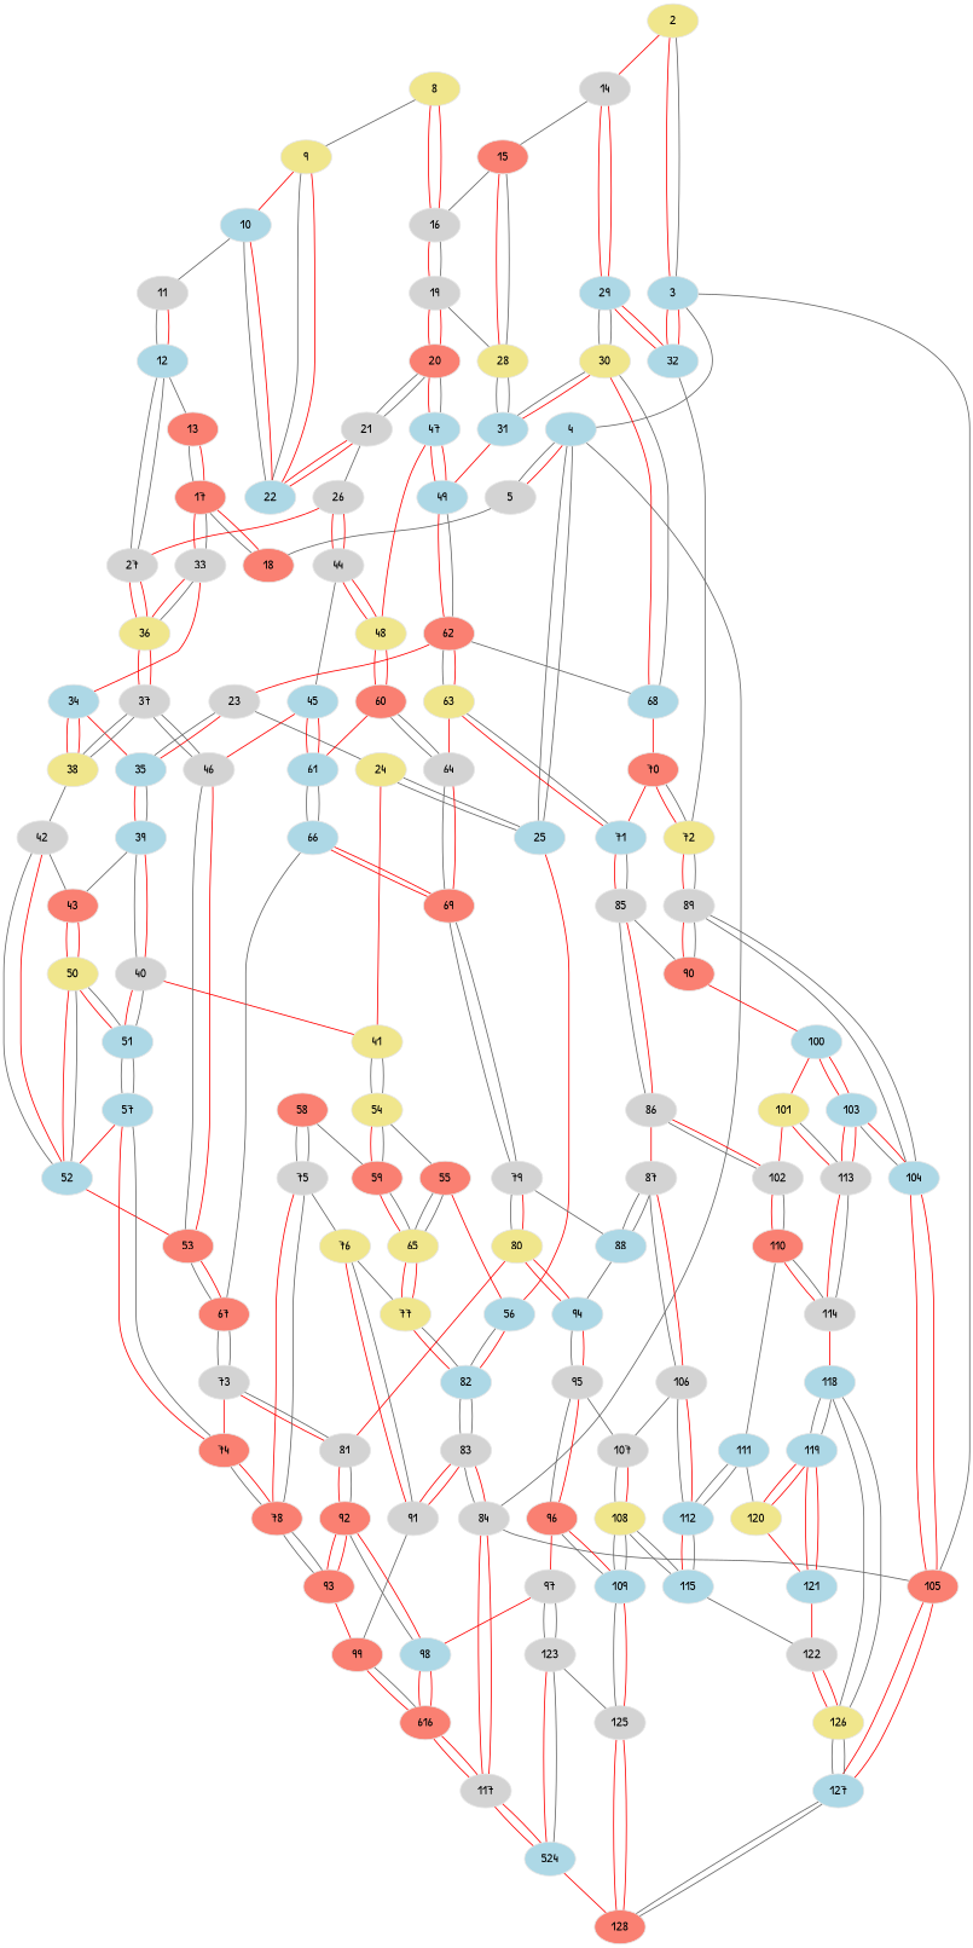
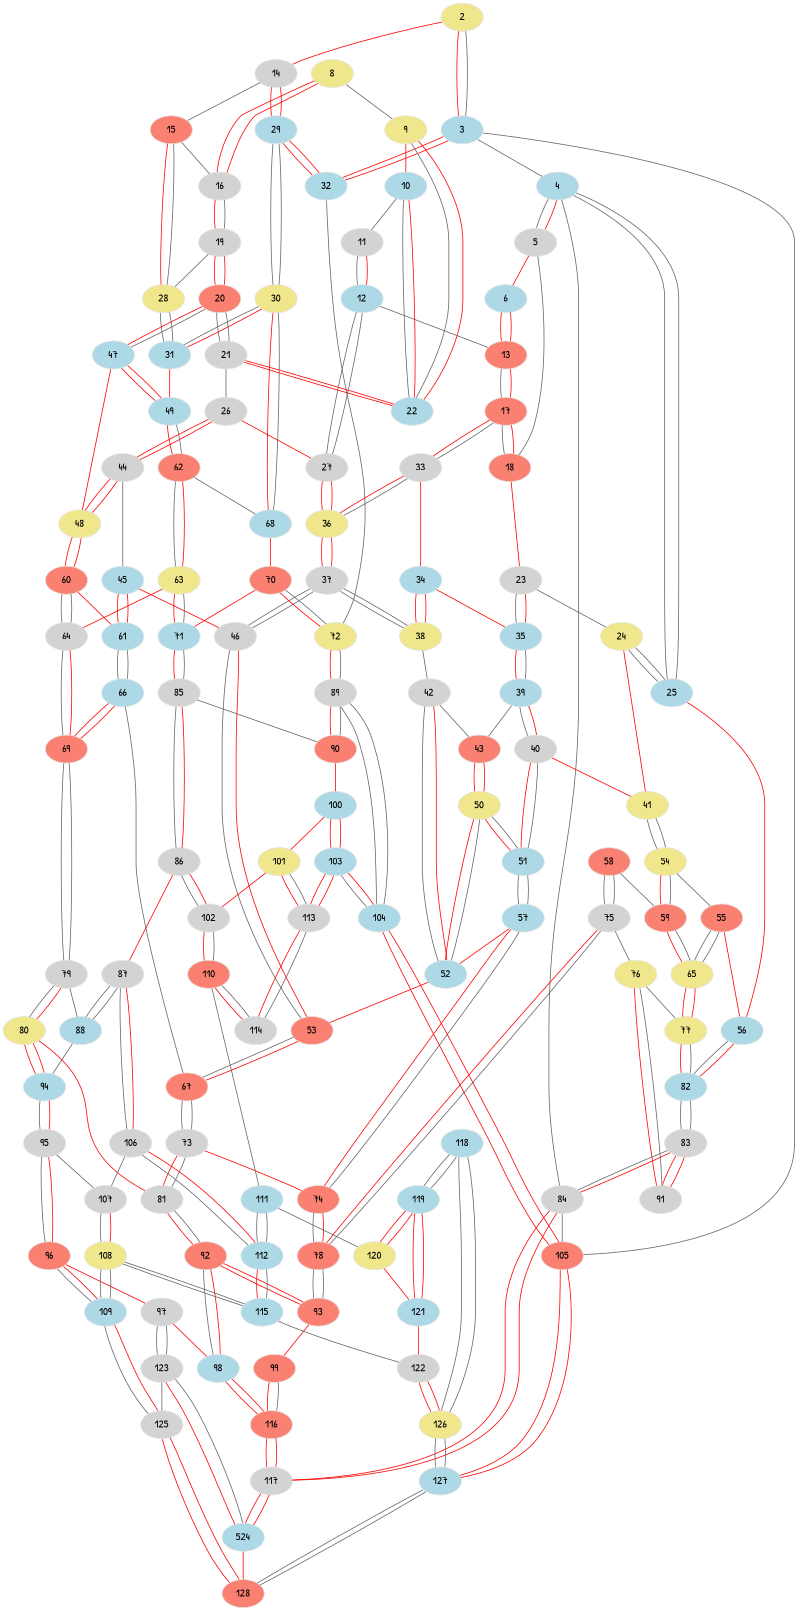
  graph {
    fontname="Patrick Hand"
    node [color=gray90 fillcolor=lightblue fontname="Patrick Hand" style=filled]
    edge [color=red fontname="Patrick Hand"]
    2 [fillcolor=khaki]
    3
    14 [fillcolor=lightgrey]
    8 [fillcolor=khaki]
    9 [fillcolor=khaki]
    16 [fillcolor=lightgrey]
    4
    32
    105 [fillcolor=salmon]
    15 [fillcolor=salmon]
    29
    5 [fillcolor=lightgrey]
    25
    84 [fillcolor=lightgrey]
    72 [fillcolor=khaki]
    127
+   6
    18 [fillcolor=salmon]
    56
    117 [fillcolor=lightgrey]
    13 [fillcolor=salmon]
    23 [fillcolor=lightgrey]
    17 [fillcolor=salmon]
    11 [fillcolor=lightgrey]
    12
    10
    22
    19 [fillcolor=lightgrey]
    27 [fillcolor=lightgrey]
    36 [fillcolor=khaki]
    33 [fillcolor=lightgrey]
    28 [fillcolor=khaki]
    30 [fillcolor=khaki]
    31
    20 [fillcolor=salmon]
    34
    24 [fillcolor=khaki]
    35
    21 [fillcolor=lightgrey]
    47
    26 [fillcolor=lightgrey]
    49
    48 [fillcolor=khaki]
    44 [fillcolor=lightgrey]
    41 [fillcolor=khaki]
    39
    54 [fillcolor=khaki]
    82
    45
    37 [fillcolor=lightgrey]
    68
    70 [fillcolor=salmon]
    62 [fillcolor=salmon]
    89 [fillcolor=lightgrey]
    38 [fillcolor=khaki]
    42 [fillcolor=lightgrey]
    40 [fillcolor=lightgrey]
    43 [fillcolor=salmon]
    46 [fillcolor=lightgrey]
    53 [fillcolor=salmon]
    52
    51
    50 [fillcolor=khaki]
    57
    55 [fillcolor=salmon]
    59 [fillcolor=salmon]
    61
    60 [fillcolor=salmon]
    66
    67 [fillcolor=salmon]
    64 [fillcolor=lightgrey]
    63 [fillcolor=khaki]
    74 [fillcolor=salmon]
    73 [fillcolor=lightgrey]
    65 [fillcolor=khaki]
    77 [fillcolor=khaki]
    83 [fillcolor=lightgrey]
    58 [fillcolor=salmon]
    75 [fillcolor=lightgrey]
    78 [fillcolor=salmon]
    76 [fillcolor=khaki]
    69 [fillcolor=salmon]
    71
    85 [fillcolor=lightgrey]
    79 [fillcolor=lightgrey]
    81 [fillcolor=lightgrey]
    80 [fillcolor=khaki]
    88
    86 [fillcolor=lightgrey]
    90 [fillcolor=salmon]
    104
    92 [fillcolor=salmon]
    93 [fillcolor=salmon]
    91 [fillcolor=lightgrey]
    99 [fillcolor=salmon]
    94
    95 [fillcolor=lightgrey]
    98
    n99 [label=524]
    87 [fillcolor=lightgrey]
    102 [fillcolor=lightgrey]
    100
    106 [fillcolor=lightgrey]
    110 [fillcolor=salmon]
    107 [fillcolor=lightgrey]
    112
    101 [fillcolor=khaki]
    103
-   116 [fillcolor=salmon label=616]
+   116 [fillcolor=salmon]
    96 [fillcolor=salmon]
    97 [fillcolor=lightgrey]
    109
    108 [fillcolor=khaki]
    123 [fillcolor=lightgrey]
    125 [fillcolor=lightgrey]
    113 [fillcolor=lightgrey]
    114 [fillcolor=lightgrey]
    111
    128 [fillcolor=salmon]
    115
    122 [fillcolor=lightgrey]
    120 [fillcolor=khaki]
    118
    121
    119
    126 [fillcolor=khaki]
    2 -- 3
    2 -- 3 [color=gray40]
    2 -- 14
    3 -- 4 [color=gray40]
    3 -- 32
    3 -- 32
    3 -- 105 [color=gray40]
    14 -- 15 [color=gray40]
    14 -- 29
    14 -- 29
    8 -- 9 [color=gray40]
    8 -- 16
    8 -- 16
    9 -- 10
    9 -- 22 [color=gray40]
    9 -- 22
    16 -- 19
    16 -- 19 [color=gray40]
    4 -- 5 [color=gray40]
    4 -- 5
    4 -- 25 [color=gray40]
    4 -- 25 [color=gray40]
    4 -- 84 [color=gray40]
    32 -- 72 [color=gray40]
    105 -- 127
    105 -- 127
    15 -- 16 [color=gray40]
    15 -- 28
    15 -- 28 [color=gray40]
    29 -- 32
    29 -- 32
    29 -- 30 [color=gray40]
    29 -- 30 [color=gray40]
+   5 -- 6
    5 -- 18 [color=gray40]
    25 -- 56
    84 -- 105 [color=gray40]
    84 -- 117
    84 -- 117
    72 -- 89
    72 -- 89 [color=gray40]
    127 -- 128 [color=gray40]
    127 -- 128 [color=gray40]
-   62 -- 23
+   6 -- 13
+   6 -- 13
+   18 -- 23
    56 -- 82 [color=gray40]
    56 -- 82
    117 -- n99
    117 -- n99
    13 -- 17 [color=gray40]
    13 -- 17
    23 -- 24 [color=gray40]
    23 -- 35 [color=gray40]
    23 -- 35
    17 -- 18 [color=gray40]
    17 -- 18
    17 -- 33
    17 -- 33 [color=gray40]
    11 -- 12 [color=gray40]
    11 -- 12
    12 -- 13 [color=gray40]
    12 -- 27 [color=gray40]
    12 -- 27 [color=gray40]
    10 -- 11 [color=gray40]
    10 -- 22 [color=gray40]
    10 -- 22
    19 -- 28 [color=gray40]
    19 -- 20
    19 -- 20
    27 -- 36
    27 -- 36
    36 -- 37
    36 -- 37
    33 -- 36
    33 -- 36 [color=gray40]
    33 -- 34
    28 -- 31 [color=gray40]
    28 -- 31 [color=gray40]
    30 -- 31 [color=gray40]
    30 -- 31
    30 -- 68
    30 -- 68 [color=gray40]
    31 -- 49
    20 -- 21 [color=gray40]
    20 -- 21 [color=gray40]
    20 -- 47
    20 -- 47 [color=gray40]
    34 -- 35
    34 -- 38
    34 -- 38
    24 -- 25 [color=gray40]
    24 -- 25 [color=gray40]
    24 -- 41
    35 -- 39
    35 -- 39 [color=gray40]
    21 -- 22
    21 -- 22
    21 -- 26 [color=gray40]
    47 -- 49
    47 -- 49
    47 -- 48
    26 -- 27
    26 -- 44
    26 -- 44
    49 -- 62
    49 -- 62 [color=gray40]
    48 -- 60
    48 -- 60
    44 -- 48
    44 -- 48
    44 -- 45 [color=gray40]
    41 -- 54 [color=gray40]
    41 -- 54 [color=gray40]
    39 -- 40 [color=gray40]
    39 -- 40
    39 -- 43 [color=gray40]
    54 -- 55 [color=gray40]
    54 -- 59
    54 -- 59 [color=gray40]
    82 -- 83 [color=gray40]
    82 -- 83 [color=gray40]
    45 -- 46
    45 -- 61
    45 -- 61
    37 -- 38 [color=gray40]
    37 -- 38 [color=gray40]
    37 -- 46 [color=gray40]
    37 -- 46 [color=gray40]
    68 -- 70
    70 -- 72
    70 -- 72 [color=gray40]
    70 -- 71
    62 -- 68 [color=gray40]
    62 -- 63 [color=gray40]
    62 -- 63
    89 -- 90
    89 -- 90 [color=gray40]
    89 -- 104 [color=gray40]
    89 -- 104 [color=gray40]
    38 -- 42 [color=gray40]
    42 -- 43 [color=gray40]
    42 -- 52 [color=gray40]
    42 -- 52
    40 -- 41
    40 -- 51
    40 -- 51 [color=gray40]
    43 -- 50
    43 -- 50
    46 -- 53 [color=gray40]
    46 -- 53
    53 -- 67 [color=gray40]
    53 -- 67
    52 -- 53
    51 -- 57 [color=gray40]
    51 -- 57 [color=gray40]
    50 -- 52
    50 -- 52 [color=gray40]
    50 -- 51
    50 -- 51 [color=gray40]
    57 -- 52
    57 -- 74
    57 -- 74 [color=gray40]
    55 -- 56
    55 -- 65 [color=gray40]
    55 -- 65 [color=gray40]
    59 -- 65
    59 -- 65 [color=gray40]
    61 -- 66 [color=gray40]
    61 -- 66 [color=gray40]
    60 -- 61
    60 -- 64 [color=gray40]
    60 -- 64 [color=gray40]
    66 -- 67 [color=gray40]
    66 -- 69
    66 -- 69
    67 -- 73 [color=gray40]
    67 -- 73 [color=gray40]
    64 -- 69 [color=gray40]
    64 -- 69
    63 -- 64
    63 -- 71
    63 -- 71 [color=gray40]
    74 -- 78 [color=gray40]
    74 -- 78
    73 -- 74
    73 -- 81
    73 -- 81 [color=gray40]
    65 -- 77
    65 -- 77
    77 -- 82
    77 -- 82 [color=gray40]
    83 -- 84 [color=gray40]
    83 -- 84
    83 -- 91
    83 -- 91
    58 -- 59 [color=gray40]
    58 -- 75 [color=gray40]
    58 -- 75 [color=gray40]
    75 -- 78
    75 -- 78 [color=gray40]
    75 -- 76 [color=gray40]
    78 -- 93 [color=gray40]
    78 -- 93 [color=gray40]
    76 -- 77 [color=gray40]
    76 -- 91
    76 -- 91 [color=gray40]
    69 -- 79 [color=gray40]
    69 -- 79 [color=gray40]
    71 -- 85
    71 -- 85 [color=gray40]
    85 -- 86 [color=gray40]
    85 -- 86
    85 -- 90 [color=gray40]
    79 -- 80 [color=gray40]
    79 -- 80
    79 -- 88 [color=gray40]
    81 -- 92
    81 -- 92 [color=gray40]
    80 -- 81
    80 -- 94
    80 -- 94
    88 -- 94 [color=gray40]
    86 -- 87
    86 -- 102 [color=gray40]
    86 -- 102
    90 -- 100
    104 -- 105
    104 -- 105
    92 -- 93
    92 -- 93
    92 -- 98 [color=gray40]
    92 -- 98
    93 -- 99
-   91 -- 99 [color=gray40]
    99 -- 116
    99 -- 116 [color=gray40]
    94 -- 95 [color=gray40]
    94 -- 95
    95 -- 107 [color=gray40]
    95 -- 96 [color=gray40]
    95 -- 96
    98 -- 116
    98 -- 116
    n99 -- 128
    87 -- 88 [color=gray40]
    87 -- 88 [color=gray40]
    87 -- 106 [color=gray40]
    87 -- 106
    102 -- 110
    102 -- 110 [color=gray40]
    100 -- 101
    100 -- 103
    100 -- 103
    106 -- 107 [color=gray40]
    106 -- 112 [color=gray40]
    106 -- 112
    110 -- 114
    110 -- 114 [color=gray40]
    110 -- 111 [color=gray40]
    107 -- 108 [color=gray40]
    107 -- 108
    112 -- 115
    112 -- 115 [color=gray40]
    101 -- 102
    101 -- 113
    101 -- 113 [color=gray40]
    103 -- 104 [color=gray40]
    103 -- 104
    103 -- 113
    103 -- 113
    116 -- 117
    116 -- 117
    96 -- 97
    96 -- 109 [color=gray40]
    96 -- 109
    97 -- 98
    97 -- 123 [color=gray40]
    97 -- 123 [color=gray40]
    109 -- 125 [color=gray40]
    109 -- 125
    108 -- 109 [color=gray40]
    108 -- 109 [color=gray40]
    108 -- 115 [color=gray40]
    108 -- 115 [color=gray40]
    123 -- n99
    123 -- n99 [color=gray40]
    123 -- 125 [color=gray40]
    125 -- 128
    125 -- 128
    113 -- 114
    113 -- 114 [color=gray40]
-   114 -- 118
    111 -- 112 [color=gray40]
    111 -- 112 [color=gray40]
    111 -- 120 [color=gray40]
    115 -- 122 [color=gray40]
    122 -- 126
    122 -- 126
    120 -- 121
    118 -- 119 [color=gray40]
    118 -- 119 [color=gray40]
    118 -- 126 [color=gray40]
    118 -- 126 [color=gray40]
    121 -- 122
    119 -- 120
    119 -- 120
    119 -- 121
    119 -- 121
    126 -- 127 [color=gray40]
    126 -- 127 [color=gray40]
  }
